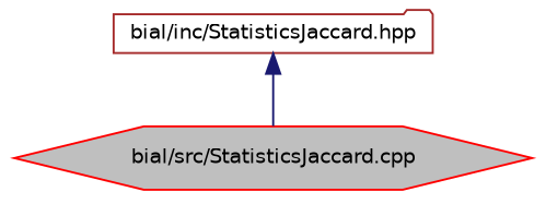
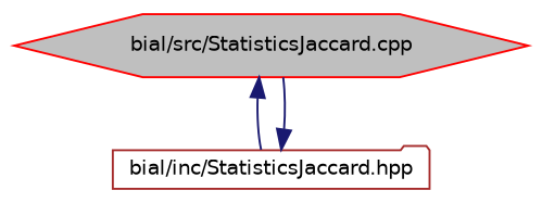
  digraph {
    node [fontname=Helvetica fontsize=10 style=filled]
    edge [color=midnightblue dir=back fontname=Helvetica fontsize=10 labelfontname=Helvetica labelfontsize=10 style=solid]
    n1 [color=red fillcolor=grey75 fontcolor=black height=0.2 label="bial/src/StatisticsJaccard.cpp" shape=hexagon width=0.4]
    n2 [color=brown fillcolor=white height=0.2 label="bial/inc/StatisticsJaccard.hpp" shape=folder width=0.4]
+   n1 -> n2
    n2 -> n1
  }
